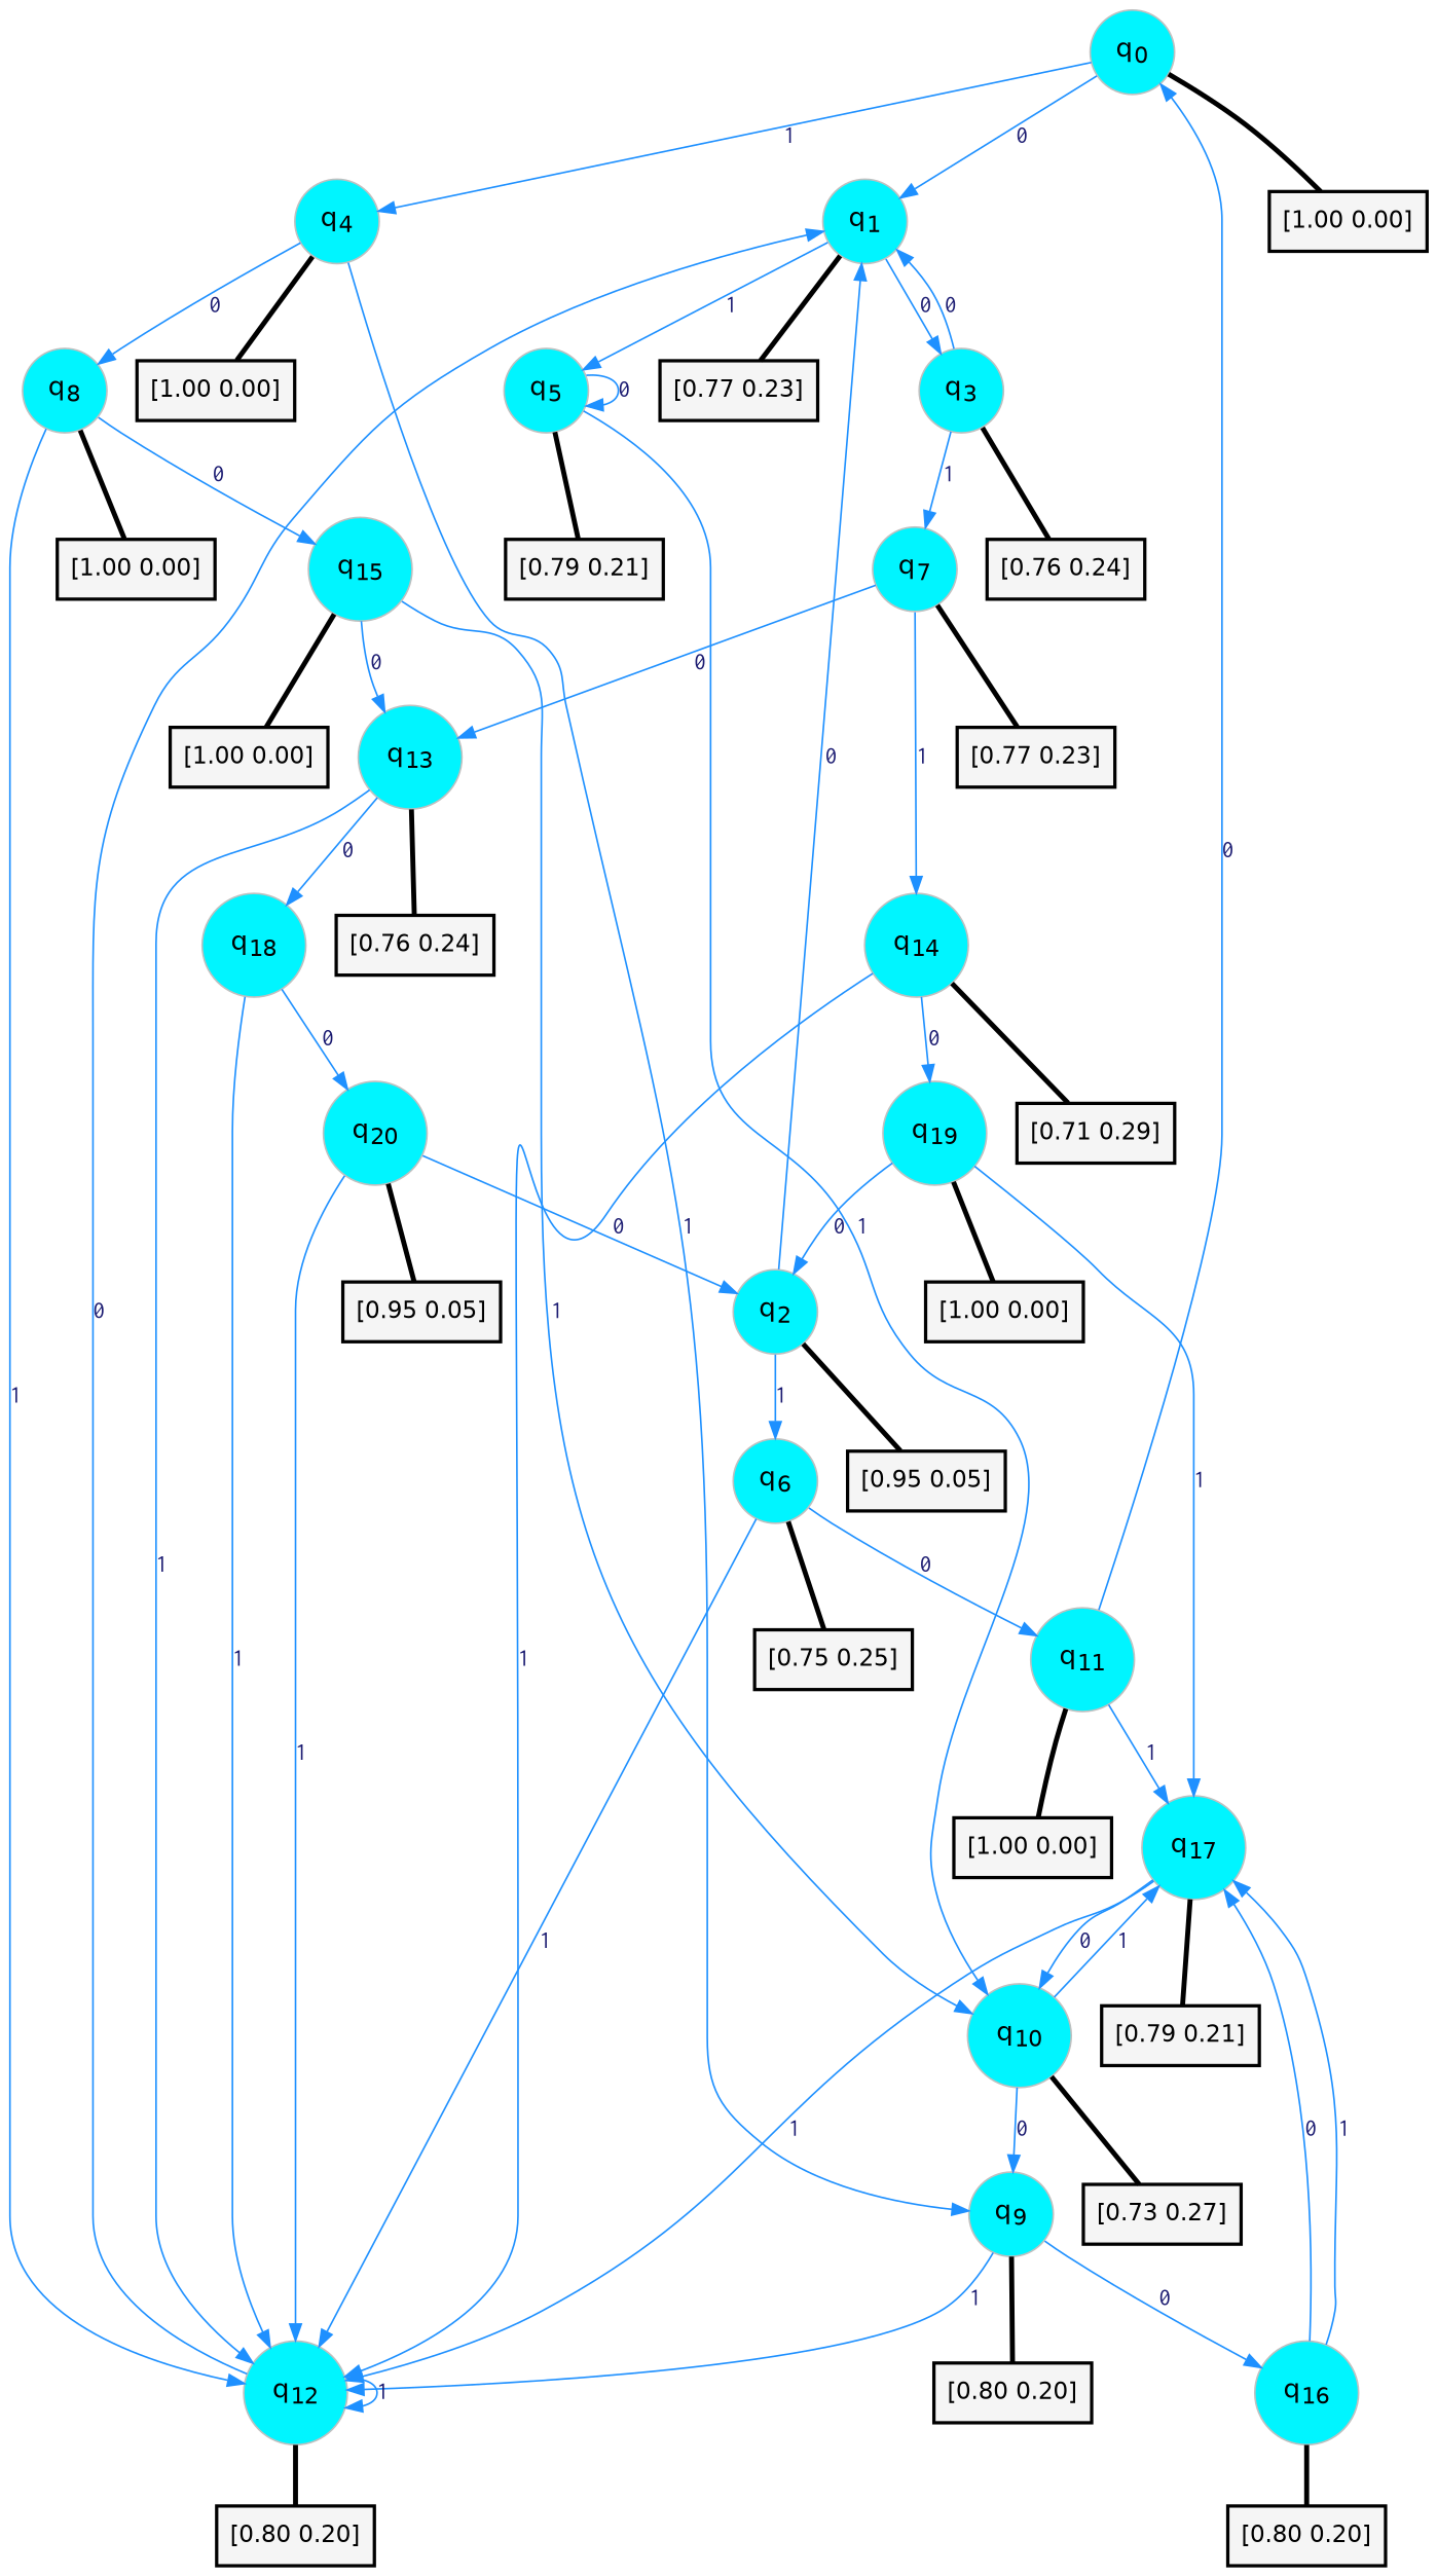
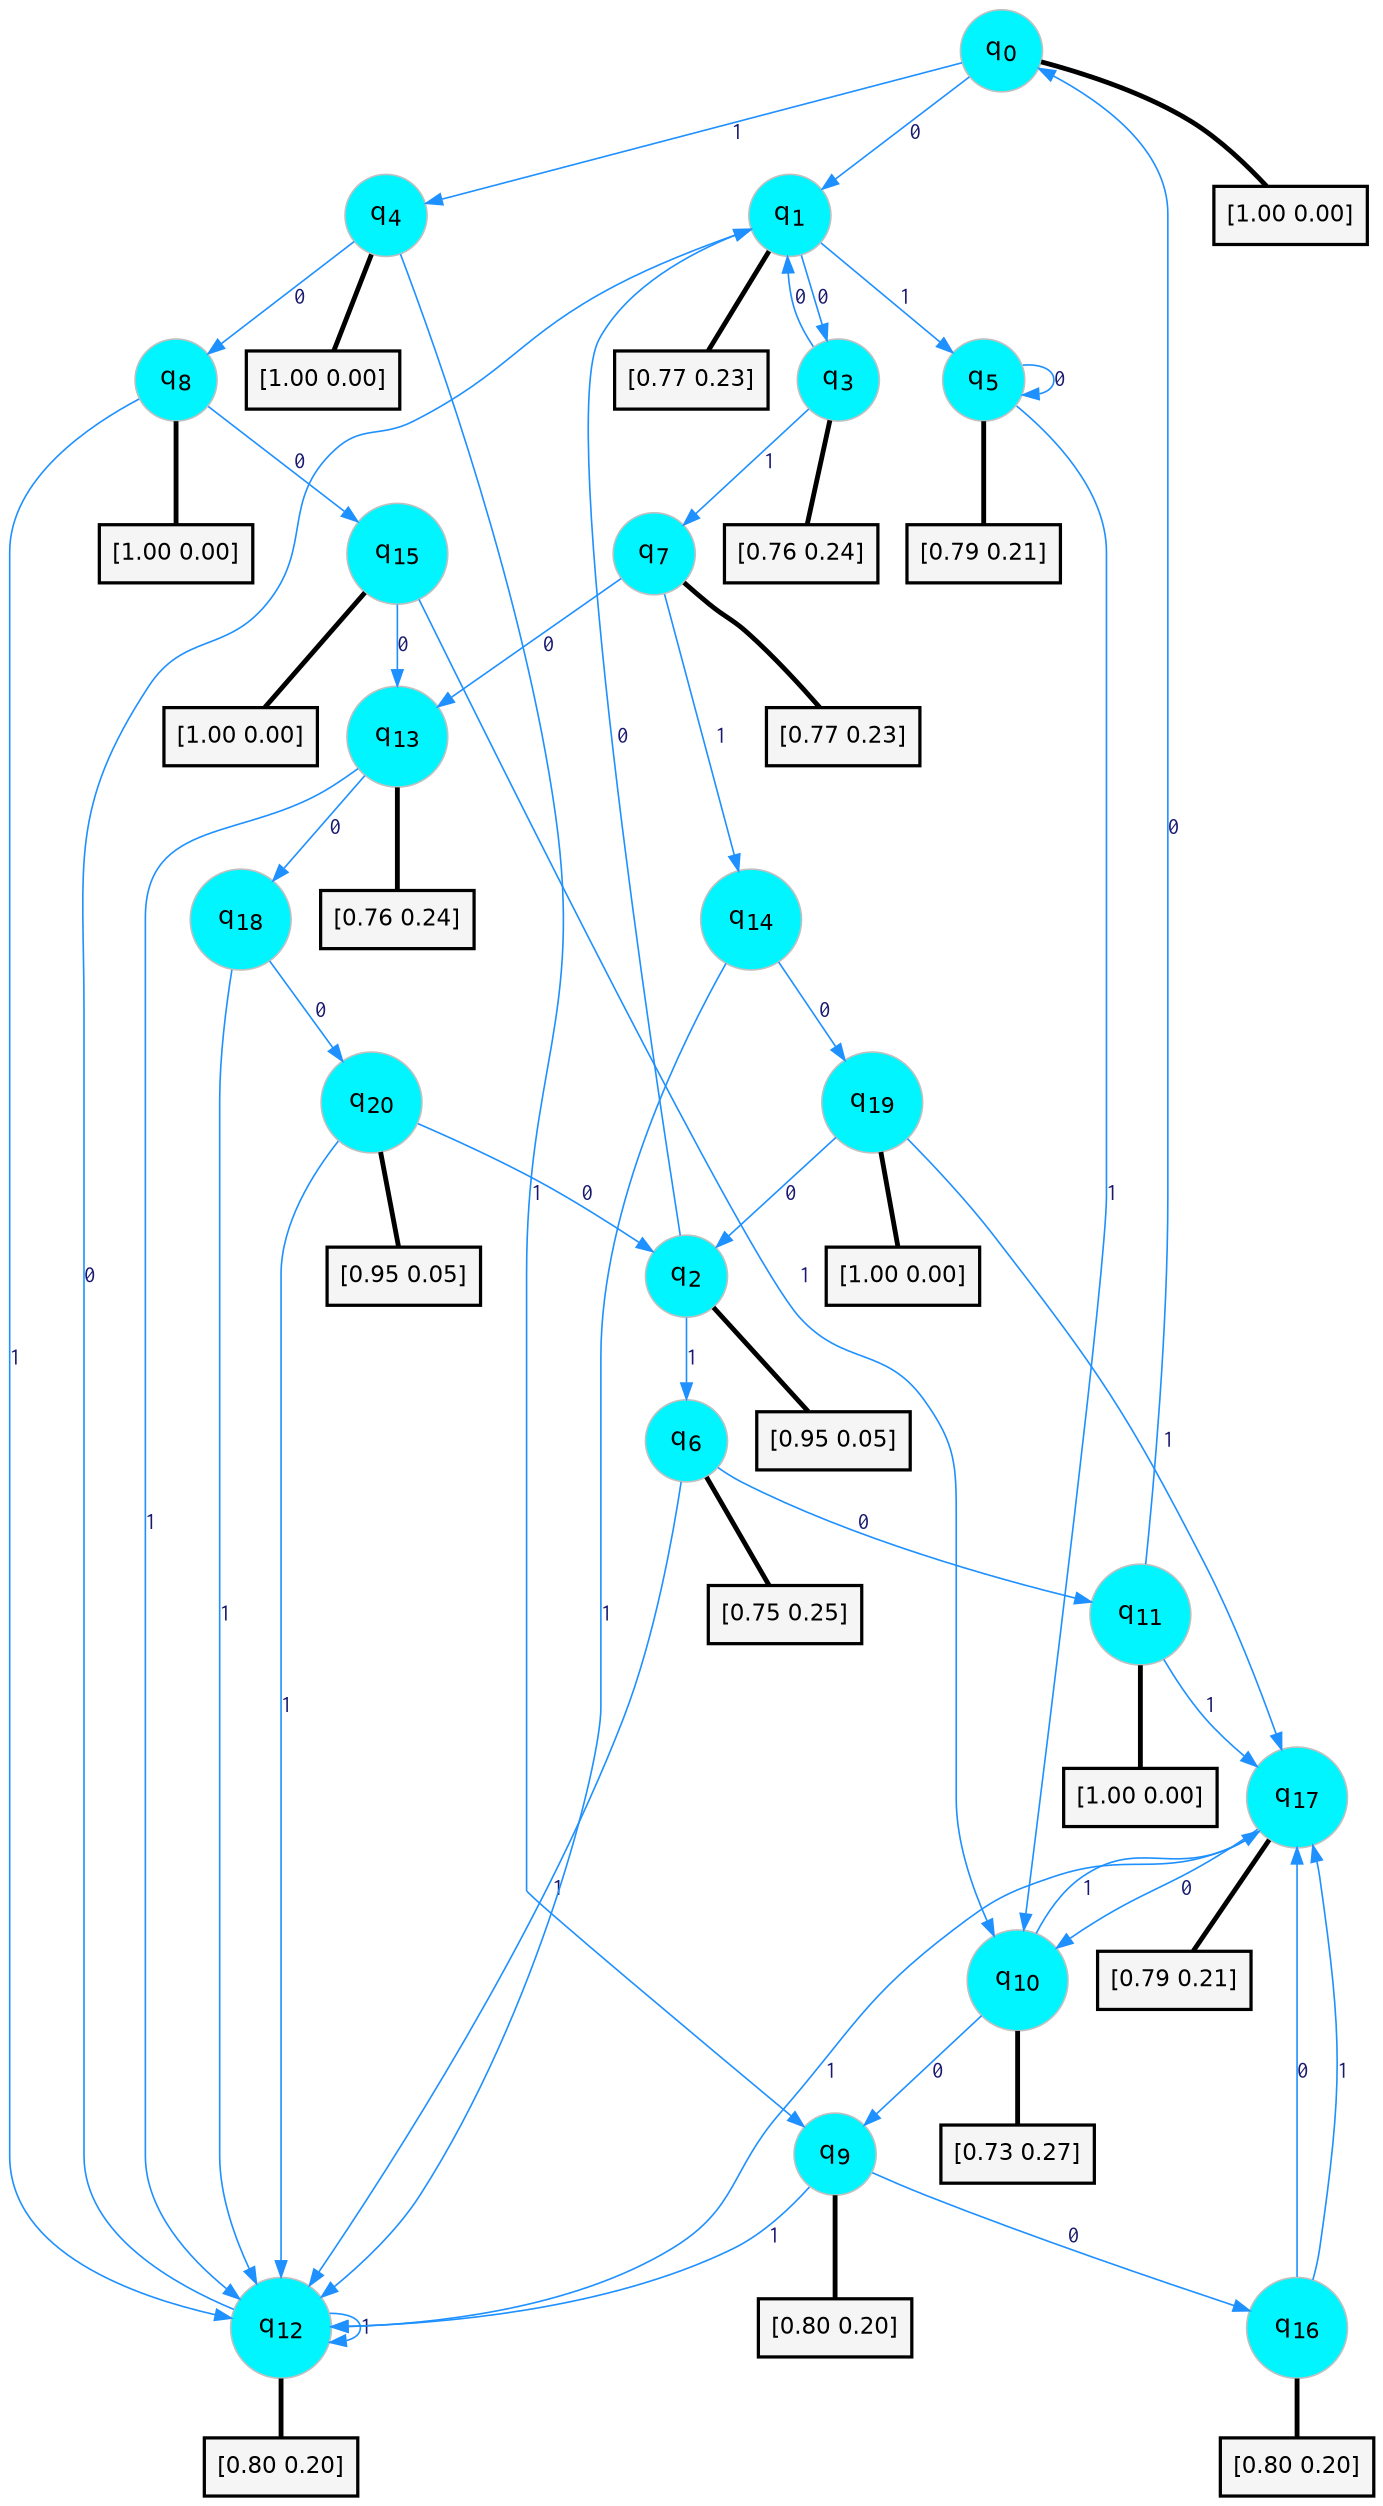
  digraph {
    rankdir=TD
    node [color=gray fillcolor=turquoise1 fontcolor=black fontname=Helvetica fontsize=16 fontweight=bold shape=circle style=filled]
    edge [arrowsize=1 color=dodgerblue1 fontcolor=midnightblue fontname=courier fontweight=bold penwidth=1 style=solid weight=20]
    n1 [label=<q<SUB>0</SUB>>]
    n2 [label=<q<SUB>1</SUB>>]
    n3 [label=<q<SUB>4</SUB>>]
    n4 [color=black fillcolor=whitesmoke fontsize=14 label="[1.00 0.00]" penwidth=2 shape=box]
    n5 [label=<q<SUB>3</SUB>>]
    n6 [label=<q<SUB>5</SUB>>]
    n7 [color=black fillcolor=whitesmoke fontsize=14 label="[0.77 0.23]" penwidth=2 shape=box]
    n8 [label=<q<SUB>8</SUB>>]
    n9 [label=<q<SUB>9</SUB>>]
    n10 [color=black fillcolor=whitesmoke fontsize=14 label="[1.00 0.00]" penwidth=2 shape=box]
    n11 [label=<q<SUB>7</SUB>>]
    n12 [color=black fillcolor=whitesmoke fontsize=14 label="[0.76 0.24]" penwidth=2 shape=box]
    n13 [label=<q<SUB>10</SUB>>]
    n14 [color=black fillcolor=whitesmoke fontsize=14 label="[0.79 0.21]" penwidth=2 shape=box]
    n15 [label=<q<SUB>2</SUB>>]
    n16 [label=<q<SUB>6</SUB>>]
    n17 [color=black fillcolor=whitesmoke fontsize=14 label="[0.95 0.05]" penwidth=2 shape=box]
    n18 [label=<q<SUB>11</SUB>>]
    n19 [label=<q<SUB>12</SUB>>]
    n20 [color=black fillcolor=whitesmoke fontsize=14 label="[0.75 0.25]" penwidth=2 shape=box]
    n21 [label=<q<SUB>13</SUB>>]
    n22 [label=<q<SUB>14</SUB>>]
    n23 [color=black fillcolor=whitesmoke fontsize=14 label="[0.77 0.23]" penwidth=2 shape=box]
    n24 [label=<q<SUB>15</SUB>>]
    n25 [color=black fillcolor=whitesmoke fontsize=14 label="[1.00 0.00]" penwidth=2 shape=box]
    n26 [label=<q<SUB>16</SUB>>]
    n27 [color=black fillcolor=whitesmoke fontsize=14 label="[0.80 0.20]" penwidth=2 shape=box]
    n28 [label=<q<SUB>17</SUB>>]
    n29 [color=black fillcolor=whitesmoke fontsize=14 label="[0.73 0.27]" penwidth=2 shape=box]
    n30 [color=black fillcolor=whitesmoke fontsize=14 label="[1.00 0.00]" penwidth=2 shape=box]
    n31 [color=black fillcolor=whitesmoke fontsize=14 label="[0.80 0.20]" penwidth=2 shape=box]
    n32 [label=<q<SUB>18</SUB>>]
    n33 [color=black fillcolor=whitesmoke fontsize=14 label="[0.76 0.24]" penwidth=2 shape=box]
    n34 [label=<q<SUB>19</SUB>>]
-   n35 [color=black fillcolor=whitesmoke fontsize=14 label="[0.71 0.29]" penwidth=2 shape=box]
    n36 [color=black fillcolor=whitesmoke fontsize=14 label="[1.00 0.00]" penwidth=2 shape=box]
    n37 [color=black fillcolor=whitesmoke fontsize=14 label="[0.80 0.20]" penwidth=2 shape=box]
    n38 [color=black fillcolor=whitesmoke fontsize=14 label="[0.79 0.21]" penwidth=2 shape=box]
    n39 [label=<q<SUB>20</SUB>>]
    n40 [color=black fillcolor=whitesmoke fontsize=14 label="[1.00 0.00]" penwidth=2 shape=box]
    n41 [color=black fillcolor=whitesmoke fontsize=14 label="[0.95 0.05]" penwidth=2 shape=box]
    n1 -> n2 [label=0]
    n1 -> n3 [label=1]
    n1 -> n4 [arrowhead=none color=black penwidth=3]
    n2 -> n5 [label=0]
    n2 -> n6 [label=1]
    n2 -> n7 [arrowhead=none color=black penwidth=3]
    n3 -> n8 [label=0]
    n3 -> n9 [label=1]
    n3 -> n10 [arrowhead=none color=black penwidth=3]
    n5 -> n2 [label=0]
    n5 -> n11 [label=1]
    n5 -> n12 [arrowhead=none color=black penwidth=3]
    n6 -> n6 [label=0]
    n6 -> n13 [label=1]
    n6 -> n14 [arrowhead=none color=black penwidth=3]
    n8 -> n19 [label=1]
    n8 -> n24 [label=0]
    n8 -> n25 [arrowhead=none color=black penwidth=3]
    n9 -> n19 [label=1]
    n9 -> n26 [label=0]
    n9 -> n27 [arrowhead=none color=black penwidth=3]
    n11 -> n21 [label=0]
    n11 -> n22 [label=1]
    n11 -> n23 [arrowhead=none color=black penwidth=3]
    n13 -> n9 [label=0]
    n13 -> n28 [label=1]
    n13 -> n29 [arrowhead=none color=black penwidth=3]
    n15 -> n2 [label=0]
    n15 -> n16 [label=1]
    n15 -> n17 [arrowhead=none color=black penwidth=3]
    n16 -> n18 [label=0]
    n16 -> n19 [label=1]
    n16 -> n20 [arrowhead=none color=black penwidth=3]
    n18 -> n1 [label=0]
    n18 -> n28 [label=1]
    n18 -> n30 [arrowhead=none color=black penwidth=3]
    n19 -> n2 [label=0]
    n19 -> n19 [label=1]
    n19 -> n31 [arrowhead=none color=black penwidth=3]
    n21 -> n19 [label=1]
    n21 -> n32 [label=0]
    n21 -> n33 [arrowhead=none color=black penwidth=3]
    n22 -> n19 [label=1]
    n22 -> n34 [label=0]
-   n22 -> n35 [arrowhead=none color=black penwidth=3]
    n24 -> n13 [label=1]
    n24 -> n21 [label=0]
    n24 -> n36 [arrowhead=none color=black penwidth=3]
    n26 -> n28 [label=0]
    n26 -> n28 [label=1]
    n26 -> n37 [arrowhead=none color=black penwidth=3]
    n28 -> n13 [label=0]
    n28 -> n19 [label=1]
    n28 -> n38 [arrowhead=none color=black penwidth=3]
    n32 -> n19 [label=1]
    n32 -> n39 [label=0]
    n34 -> n15 [label=0]
    n34 -> n28 [label=1]
    n34 -> n40 [arrowhead=none color=black penwidth=3]
    n39 -> n15 [label=0]
    n39 -> n19 [label=1]
    n39 -> n41 [arrowhead=none color=black penwidth=3]
  }
